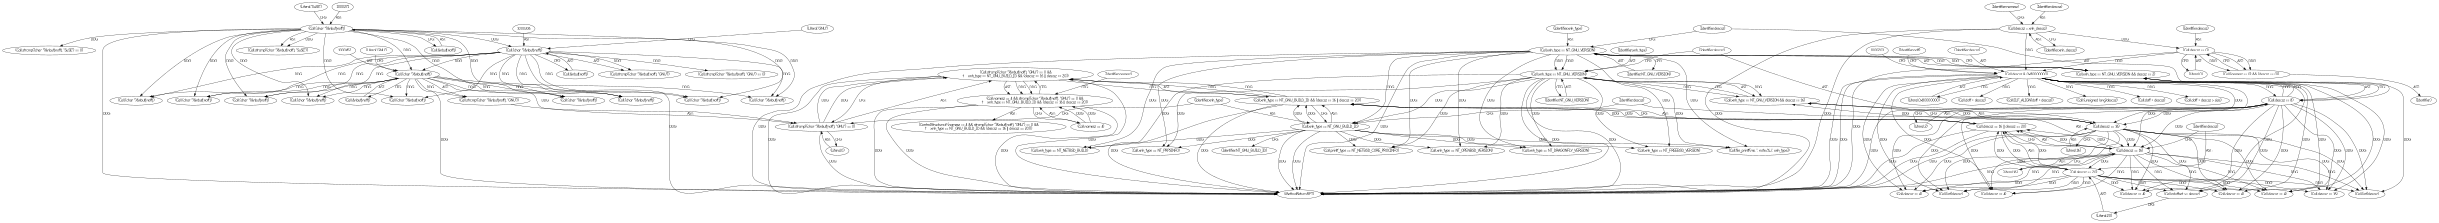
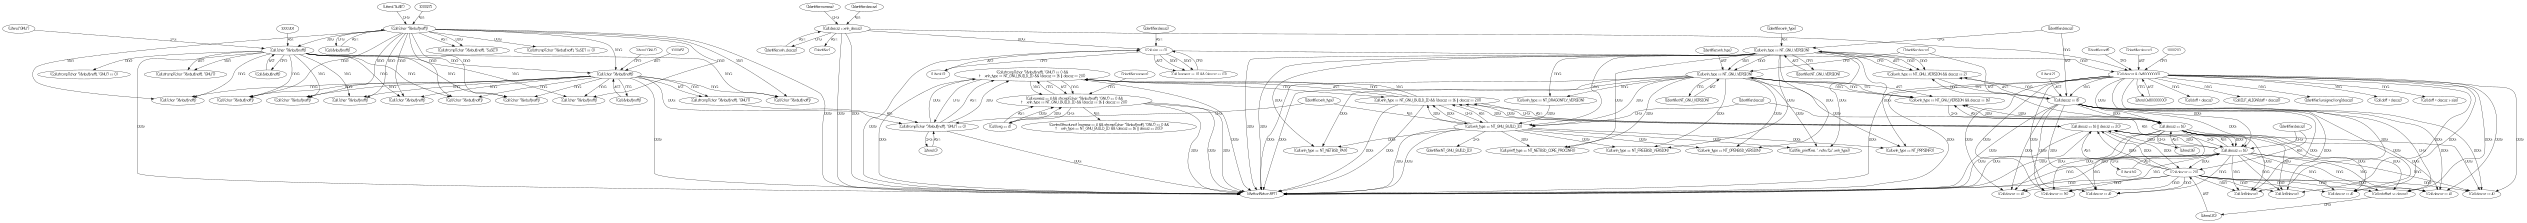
  digraph {
    fontname="Comic Neue"
    node [fontname="Comic Neue"]
    edge [fontname="Comic Neue"]
    n1 [label="(Call,strcmp((char *)&nbuf[noff], \"GNU\") == 0 &&\n\t    xnh_type == NT_GNU_BUILD_ID && (descsz == 16 || descsz == 20))"]
    n2 [label="(Call,strcmp((char *)&nbuf[noff], \"GNU\") == 0)"]
    n3 [label="(Call,xnh_type == NT_GNU_BUILD_ID && (descsz == 16 || descsz == 20))"]
    n4 [label="(Call,namesz == 4 && strcmp((char *)&nbuf[noff], \"GNU\") == 0 &&\n\t    xnh_type == NT_GNU_BUILD_ID && (descsz == 16 || descsz == 20))"]
    n5 [label="(MethodReturn,RET)"]
    n6 [label="(Literal,0)"]
    n7 [label="(Call,xnh_type == NT_GNU_BUILD_ID)"]
    n8 [label="(Call,descsz == 16 || descsz == 20)"]
-   n9 [label="(Call,namesz == 4)"]
+   n9 [label="(Call,long == 4)"]
    n10 [label="(ControlStructure,if (namesz == 4 && strcmp((char *)&nbuf[noff], \"GNU\") == 0 &&\n\t    xnh_type == NT_GNU_BUILD_ID && (descsz == 16 || descsz == 20)))"]
    n11 [label="(Call,(char *)&nbuf[noff])"]
    n12 [label="(Call,(char *)&nbuf[noff])"]
    n13 [label="(Call,(char *)&nbuf[noff])"]
    n14 [label="(Call,(char *)&nbuf[noff])"]
    n15 [label="(Call,(char *)&nbuf[noff])"]
    n16 [label="(Call,(char *)&nbuf[noff])"]
    n17 [label="(Call,strcmp((char *)&nbuf[noff], \"GNU\"))"]
    n18 [label="(Call,(char *)&nbuf[noff])"]
    n19 [label="(Call,(char *)&nbuf[noff])"]
    n20 [label="(Call,(char *)&nbuf[noff])"]
    n21 [label="(Call,&nbuf[noff])"]
    n22 [label="(Call,(char *)&nbuf[noff])"]
    n23 [label="(Call,(char *)&nbuf[noff])"]
    n24 [label="(Call,strcmp((char *)&nbuf[noff], \"GNU\") == 0)"]
    n25 [label="(Call,strcmp((char *)&nbuf[noff], \"GNU\"))"]
    n26 [label="(Call,&nbuf[noff])"]
    n27 [label="(Call,(char *)&nbuf[noff])"]
    n28 [label="(Call,&nbuf[noff])"]
    n29 [label="(Call,strcmp((char *)&nbuf[noff], \"SuSE\"))"]
    n30 [label="(Call,strcmp((char *)&nbuf[noff], \"SuSE\") == 0)"]
    n31 [label="(Identifier,NT_GNU_BUILD_ID)"]
    n32 [label="(Call,xnh_type == NT_DRAGONFLY_VERSION)"]
    n33 [label="(Call,file_printf(ms, \", note=%u\", xnh_type))"]
-   n34 [label="(Call,xnh_type == NT_NETBSD_BUILD)"]
+   n34 [label="(Call,xnh_type == NT_NETBSD_PAX)"]
    n35 [label="(Call,xnh_type == NT_PRPSINFO)"]
    n36 [label="(Call,printf_type == NT_NETBSD_CORE_PROCINFO)"]
    n37 [label="(Call,xnh_type == NT_FREEBSD_VERSION)"]
    n38 [label="(Call,xnh_type == NT_OPENBSD_VERSION)"]
    n39 [label="(Call,descsz == 16)"]
    n40 [label="(Call,descsz == 20)"]
    n41 [label="(Call,xnh_type == NT_GNU_VERSION)"]
    n42 [label="(Identifier,NT_GNU_VERSION)"]
    n43 [label="(Call,xnh_type == NT_GNU_VERSION && descsz == 16)"]
    n44 [label="(Call,descsz == 16)"]
    n45 [label="(Call,xnh_type == NT_GNU_VERSION)"]
    n46 [label="(Identifier,NT_GNU_VERSION)"]
    n47 [label="(Call,xnh_type == NT_GNU_VERSION && descsz == 2)"]
    n48 [label="(Call,descsz == 8)"]
    n49 [label="(Call,descsz == 4)"]
    n50 [label="(Call,reloffset >= descsz)"]
    n51 [label="(Call,descsz == 4)"]
    n52 [label="(Call,descsz == 4)"]
    n53 [label="(Call,(int)descsz)"]
    n54 [label="(Call,(int)descsz)"]
    n55 [label="(Literal,16)"]
    n56 [label="(Call,descsz == 4)"]
    n57 [label="(Call,descsz == 16)"]
    n58 [label="(Call,descsz == 4)"]
    n59 [label="(Literal,20)"]
    n60 [label="(Literal,16)"]
    n61 [label="(Literal,2)"]
    n62 [label="(Call,descsz & 0x80000000)"]
    n63 [label="(Call,doff + descsz)"]
    n64 [label="(Call,ELF_ALIGN(doff + descsz))"]
-   n65 [label="(Call,(unsigned long)descsz)"]
+   n65 [label="(Identifier,(unsigned long)descsz)"]
    n66 [label="(Call,doff + descsz)"]
    n67 [label="(Call,doff + descsz > size)"]
    n68 [label="(Literal,0x80000000)"]
    n69 [label="(Call,descsz = xnh_descsz)"]
-   n70 [label="(Call,descsz == 0)"]
+   n70 [label="(Call,size == 0)"]
    n71 [label="(Identifier,xnh_descsz)"]
    n72 [label="(Identifier,)"]
    n73 [label="(Literal,0)"]
    n74 [label="(Call,(namesz == 0) && (descsz == 0))"]
    n75 [label="(Identifier,descsz)"]
    n76 [label="(Identifier,descsz)"]
    n77 [label="(Identifier,namesz)"]
    n78 [label="(Identifier,xnh_type)"]
    n79 [label="(Literal,\"SuSE\")"]
    n80 [label="(Identifier,descsz)"]
    n81 [label="(Identifier,noff)"]
    n82 [label="(Identifier,descsz)"]
    n83 [label="(Literal,\"GNU\")"]
    n84 [label="(Identifier,descsz)"]
    n85 [label="(Identifier,xnh_type)"]
    n86 [label="(Identifier,descsz)"]
    n87 [label="(Literal,\"GNU\")"]
    n88 [label="(Identifier,namesz)"]
    n89 [label="(Identifier,xnh_type)"]
    n90 [label="(Identifier,descsz)"]
    1000452
    1000306
    1000271
    1000203
    n1 -> n2 [label="CFG: "]
    n1 -> n3 [label="CFG: "]
    n1 -> n4 [label="AST: "]
    n1 -> n4 [label="DDG: "]
    n1 -> n4 [label="DDG: "]
    n1 -> n5 [label="DDG: "]
    n1 -> n5 [label="DDG: "]
    n2 -> n1 [label="AST: "]
    n2 -> n1 [label="DDG: "]
    n2 -> n1 [label="DDG: "]
    n2 -> n5 [label="DDG: "]
    n2 -> n6 [label="CFG: "]
    n3 -> n1 [label="AST: "]
    n3 -> n1 [label="DDG: "]
    n3 -> n1 [label="DDG: "]
    n3 -> n5 [label="DDG: "]
    n3 -> n5 [label="DDG: "]
    n3 -> n7 [label="CFG: "]
    n3 -> n8 [label="CFG: "]
    n4 -> n1 [label="CFG: "]
    n4 -> n5 [label="DDG: "]
    n4 -> n5 [label="DDG: "]
    n4 -> n5 [label="DDG: "]
    n4 -> n9 [label="CFG: "]
    n4 -> n10 [label="AST: "]
    n6 -> n2 [label="AST: "]
    n7 -> n3 [label="AST: "]
    n7 -> n3 [label="DDG: "]
    n7 -> n3 [label="DDG: "]
    n7 -> n5 [label="DDG: "]
    n7 -> n5 [label="DDG: "]
    n7 -> n31 [label="CFG: "]
-   n7 -> n32 [label="DDG: "]
+   n32 -> n7 [label="DDG: "]
    n7 -> n33 [label="DDG: "]
    n7 -> n34 [label="DDG: "]
    n7 -> n35 [label="DDG: "]
    n7 -> n36 [label="DDG: "]
    n7 -> n37 [label="DDG: "]
    n7 -> n38 [label="DDG: "]
    n8 -> n3 [label="AST: "]
    n8 -> n3 [label="DDG: "]
    n8 -> n3 [label="DDG: "]
    n8 -> n5 [label="DDG: "]
    n8 -> n5 [label="DDG: "]
    n8 -> n39 [label="CFG: "]
    n8 -> n40 [label="DDG: "]
    n9 -> n4 [label="AST: "]
    n9 -> n4 [label="DDG: "]
    n9 -> n4 [label="DDG: "]
    n11 -> n2 [label="DDG: "]
    n11 -> n5 [label="DDG: "]
    n11 -> n12 [label="DDG: "]
    n11 -> n13 [label="DDG: "]
    n11 -> n14 [label="DDG: "]
    n11 -> n15 [label="DDG: "]
    n11 -> n16 [label="DDG: "]
    n11 -> n17 [label="AST: "]
    n11 -> n17 [label="DDG: "]
    n11 -> n18 [label="DDG: "]
    n11 -> n19 [label="DDG: "]
    n11 -> n20 [label="DDG: "]
    n11 -> n21 [label="CFG: "]
    n11 -> n22 [label="DDG: "]
    n17 -> n2 [label="AST: "]
    n21 -> n11 [label="AST: "]
    n23 -> n5 [label="DDG: "]
    n23 -> n11 [label="DDG: "]
    n23 -> n12 [label="DDG: "]
    n23 -> n13 [label="DDG: "]
    n23 -> n14 [label="DDG: "]
    n23 -> n15 [label="DDG: "]
    n23 -> n16 [label="DDG: "]
    n23 -> n18 [label="DDG: "]
    n23 -> n19 [label="DDG: "]
    n23 -> n20 [label="DDG: "]
    n23 -> n22 [label="DDG: "]
    n23 -> n24 [label="DDG: "]
    n23 -> n25 [label="AST: "]
    n23 -> n25 [label="DDG: "]
    n23 -> n26 [label="CFG: "]
    n26 -> n23 [label="AST: "]
    n27 -> n5 [label="DDG: "]
    n27 -> n11 [label="DDG: "]
    n27 -> n12 [label="DDG: "]
    n27 -> n13 [label="DDG: "]
    n27 -> n14 [label="DDG: "]
    n27 -> n15 [label="DDG: "]
    n27 -> n16 [label="DDG: "]
    n27 -> n18 [label="DDG: "]
    n27 -> n19 [label="DDG: "]
    n27 -> n20 [label="DDG: "]
    n27 -> n22 [label="DDG: "]
    n27 -> n23 [label="DDG: "]
    n27 -> n28 [label="CFG: "]
    n27 -> n29 [label="AST: "]
    n27 -> n29 [label="DDG: "]
    n27 -> n30 [label="DDG: "]
    n28 -> n27 [label="AST: "]
    n39 -> n5 [label="DDG: "]
    n39 -> n8 [label="AST: "]
    n39 -> n8 [label="DDG: "]
    n39 -> n8 [label="DDG: "]
    n39 -> n40 [label="DDG: "]
    n39 -> n49 [label="DDG: "]
    n39 -> n50 [label="DDG: "]
    n39 -> n51 [label="DDG: "]
    n39 -> n52 [label="DDG: "]
    n39 -> n53 [label="DDG: "]
    n39 -> n54 [label="DDG: "]
    n39 -> n55 [label="CFG: "]
    n39 -> n56 [label="DDG: "]
    n39 -> n57 [label="DDG: "]
    n39 -> n58 [label="DDG: "]
    n40 -> n5 [label="DDG: "]
    n40 -> n8 [label="AST: "]
    n40 -> n8 [label="DDG: "]
    n40 -> n8 [label="DDG: "]
    n40 -> n49 [label="DDG: "]
    n40 -> n50 [label="DDG: "]
    n40 -> n51 [label="DDG: "]
    n40 -> n52 [label="DDG: "]
    n40 -> n53 [label="DDG: "]
    n40 -> n54 [label="DDG: "]
    n40 -> n56 [label="DDG: "]
    n40 -> n57 [label="DDG: "]
    n40 -> n58 [label="DDG: "]
    n41 -> n5 [label="DDG: "]
    n41 -> n5 [label="DDG: "]
    n41 -> n7 [label="DDG: "]
    n41 -> n32 [label="DDG: "]
    n41 -> n33 [label="DDG: "]
    n41 -> n34 [label="DDG: "]
    n41 -> n35 [label="DDG: "]
    n41 -> n36 [label="DDG: "]
    n41 -> n37 [label="DDG: "]
    n41 -> n38 [label="DDG: "]
    n41 -> n42 [label="CFG: "]
    n41 -> n43 [label="AST: "]
    n41 -> n43 [label="DDG: "]
    n41 -> n43 [label="DDG: "]
    n42 -> n41 [label="AST: "]
    n43 -> n41 [label="CFG: "]
    n43 -> n44 [label="CFG: "]
    n44 -> n5 [label="DDG: "]
    n44 -> n39 [label="DDG: "]
    n44 -> n43 [label="AST: "]
    n44 -> n43 [label="DDG: "]
    n44 -> n43 [label="DDG: "]
    n44 -> n49 [label="DDG: "]
    n44 -> n50 [label="DDG: "]
    n44 -> n51 [label="DDG: "]
    n44 -> n52 [label="DDG: "]
    n44 -> n53 [label="DDG: "]
    n44 -> n54 [label="DDG: "]
    n44 -> n56 [label="DDG: "]
    n44 -> n57 [label="DDG: "]
    n44 -> n58 [label="DDG: "]
    n44 -> n60 [label="CFG: "]
    n45 -> n5 [label="DDG: "]
    n45 -> n5 [label="DDG: "]
    n45 -> n7 [label="DDG: "]
    n45 -> n32 [label="DDG: "]
    n45 -> n33 [label="DDG: "]
    n45 -> n34 [label="DDG: "]
    n45 -> n35 [label="DDG: "]
    n45 -> n36 [label="DDG: "]
    n45 -> n37 [label="DDG: "]
    n45 -> n38 [label="DDG: "]
    n45 -> n41 [label="DDG: "]
    n45 -> n41 [label="DDG: "]
    n45 -> n46 [label="CFG: "]
    n45 -> n47 [label="AST: "]
    n45 -> n47 [label="DDG: "]
    n45 -> n47 [label="DDG: "]
    n46 -> n45 [label="AST: "]
    n47 -> n45 [label="CFG: "]
    n47 -> n48 [label="CFG: "]
    n48 -> n5 [label="DDG: "]
    n48 -> n39 [label="DDG: "]
    n48 -> n44 [label="DDG: "]
    n48 -> n47 [label="AST: "]
    n48 -> n47 [label="DDG: "]
    n48 -> n47 [label="DDG: "]
    n48 -> n49 [label="DDG: "]
-   n48 -> n50 [label="DDG: "]
+   n48 -> n50 [label="CFG: "]
    n48 -> n51 [label="DDG: "]
    n48 -> n52 [label="DDG: "]
    n48 -> n53 [label="DDG: "]
    n48 -> n54 [label="DDG: "]
    n48 -> n56 [label="DDG: "]
    n48 -> n57 [label="DDG: "]
    n48 -> n58 [label="DDG: "]
-   n48 -> n61 [label="CFG: "]
    n50 -> n59 [label="CFG: "]
    n55 -> n39 [label="AST: "]
    n59 -> n40 [label="AST: "]
    n60 -> n44 [label="AST: "]
    n61 -> n48 [label="AST: "]
    n62 -> n5 [label="DDG: "]
    n62 -> n5 [label="DDG: "]
    n62 -> n39 [label="DDG: "]
    n62 -> n44 [label="DDG: "]
    n62 -> n48 [label="DDG: "]
    n62 -> n49 [label="DDG: "]
    n62 -> n50 [label="DDG: "]
    n62 -> n51 [label="DDG: "]
    n62 -> n52 [label="DDG: "]
    n62 -> n53 [label="DDG: "]
    n62 -> n54 [label="DDG: "]
    n62 -> n56 [label="DDG: "]
    n62 -> n57 [label="DDG: "]
    n62 -> n58 [label="DDG: "]
    n62 -> n63 [label="DDG: "]
    n62 -> n64 [label="DDG: "]
    n62 -> n65 [label="DDG: "]
    n62 -> n66 [label="DDG: "]
    n62 -> n67 [label="DDG: "]
    n62 -> n68 [label="CFG: "]
    n68 -> n62 [label="AST: "]
    n69 -> n5 [label="DDG: "]
    n69 -> n5 [label="DDG: "]
    n69 -> n62 [label="DDG: "]
    n69 -> n70 [label="DDG: "]
    n69 -> n71 [label="CFG: "]
-   n74 -> n72 [label="AST: "]
+   n69 -> n72 [label="AST: "]
    n70 -> n5 [label="DDG: "]
    n70 -> n62 [label="DDG: "]
    n70 -> n73 [label="CFG: "]
    n70 -> n74 [label="AST: "]
    n70 -> n74 [label="DDG: "]
    n70 -> n74 [label="DDG: "]
    n71 -> n69 [label="AST: "]
    n73 -> n70 [label="AST: "]
    n74 -> n70 [label="CFG: "]
    n75 -> n7 [label="CFG: "]
    n75 -> n39 [label="AST: "]
    n76 -> n39 [label="CFG: "]
    n76 -> n40 [label="AST: "]
    n77 -> n69 [label="CFG: "]
    n78 -> n45 [label="AST: "]
    n79 -> n27 [label="CFG: "]
    n80 -> n41 [label="CFG: "]
    n80 -> n44 [label="AST: "]
    n81 -> n62 [label="CFG: "]
    n82 -> n62 [label="AST: "]
    n83 -> n11 [label="CFG: "]
    n84 -> n45 [label="CFG: "]
    n84 -> n48 [label="AST: "]
    n85 -> n41 [label="AST: "]
    n86 -> n69 [label="AST: "]
    n87 -> n23 [label="CFG: "]
    n88 -> n4 [label="CFG: "]
    n89 -> n2 [label="CFG: "]
    n89 -> n7 [label="AST: "]
    n90 -> n70 [label="AST: "]
    1000452 -> n11 [label="AST: "]
    1000306 -> n23 [label="AST: "]
    1000271 -> n27 [label="AST: "]
    1000203 -> n62 [label="CFG: "]
  }
